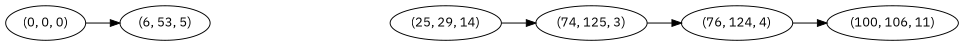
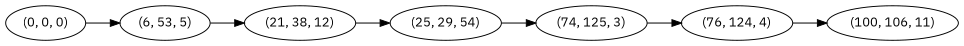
  digraph {
    fontname="IBM Plex Sans"
    rankdir=LR
    node [fontname="IBM Plex Sans"]
    edge [fontname="IBM Plex Sans"]
    "(0, 0, 0)"
    "(6, 53, 5)"
+   "(21, 38, 12)"
    "(74, 125, 3)"
    "(76, 124, 4)"
-   "(25, 29, 14)"
+   "(25, 29, 14)" [label="(25, 29, 54)"]
    "(100, 106, 11)"
    "(0, 0, 0)" -> "(6, 53, 5)"
+   "(6, 53, 5)" -> "(21, 38, 12)"
+   "(21, 38, 12)" -> "(25, 29, 14)"
    "(74, 125, 3)" -> "(76, 124, 4)"
    "(76, 124, 4)" -> "(100, 106, 11)"
    "(25, 29, 14)" -> "(74, 125, 3)"
  }
